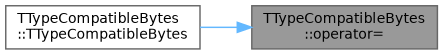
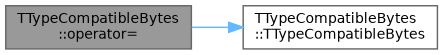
  digraph {
    rankdir=LR
    node [fontname=Helvetica fontsize=10 shape=box style=filled]
    n1 [color=gray40 fillcolor=grey60 fontcolor=black height=0.2 label="TTypeCompatibleBytes\l::operator=" width=0.4]
    n2 [color=grey40 fillcolor=white height=0.2 label="TTypeCompatibleBytes\l::TTypeCompatibleBytes" width=0.4]
-   n2 -> n1 [color=steelblue1 fontname=Helvetica fontsize=10 labelfontname=Helvetica labelfontsize=10 style=solid]
+   n1 -> n2 [color=steelblue1 fontname=Helvetica fontsize=10 labelfontname=Helvetica labelfontsize=10 style=solid]
  }
